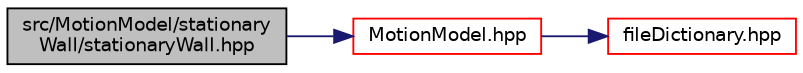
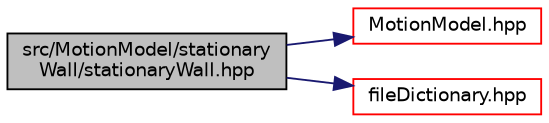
  digraph {
    fontname="DejaVu Sans"
    rankdir=LR
    node [color=red fillcolor=white fontname="DejaVu Sans" fontsize=10 shape=record style=filled]
    edge [color=midnightblue fontname="DejaVu Sans" fontsize=10 labelfontname=Helvetica labelfontsize=10 style=solid]
    n1 [color=black fillcolor=grey75 fontcolor=black height=0.2 label="src/MotionModel/stationary\lWall/stationaryWall.hpp" width=0.4]
    n2 [height=0.2 label="MotionModel.hpp" width=0.4]
    n3 [height=0.2 label="fileDictionary.hpp" width=0.4]
    n1 -> n2
-   n2 -> n3
+   n1 -> n3
  }
